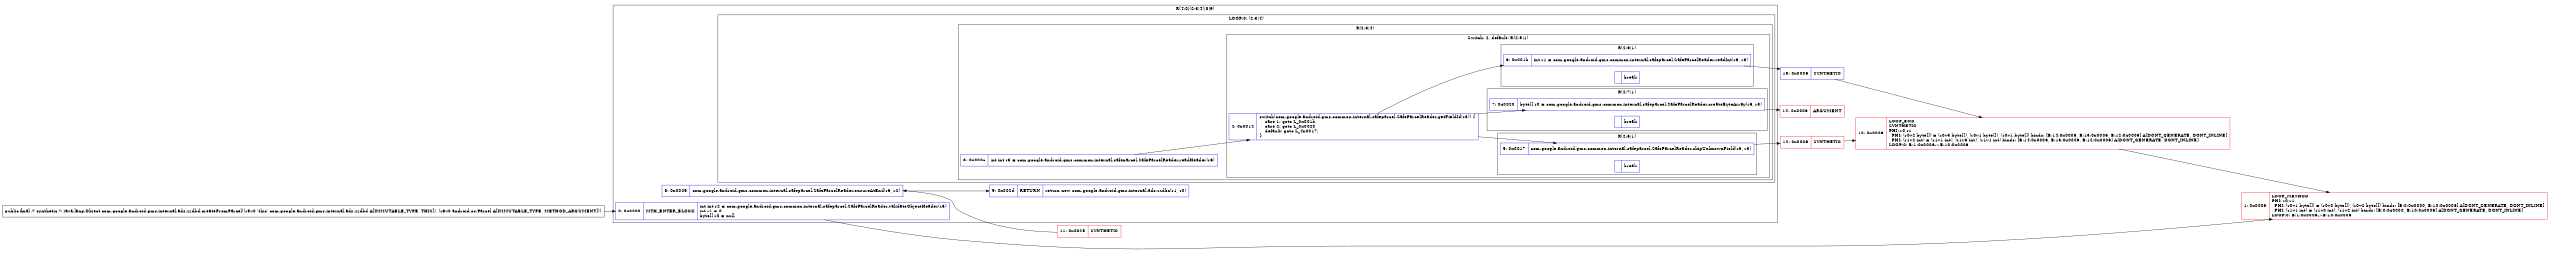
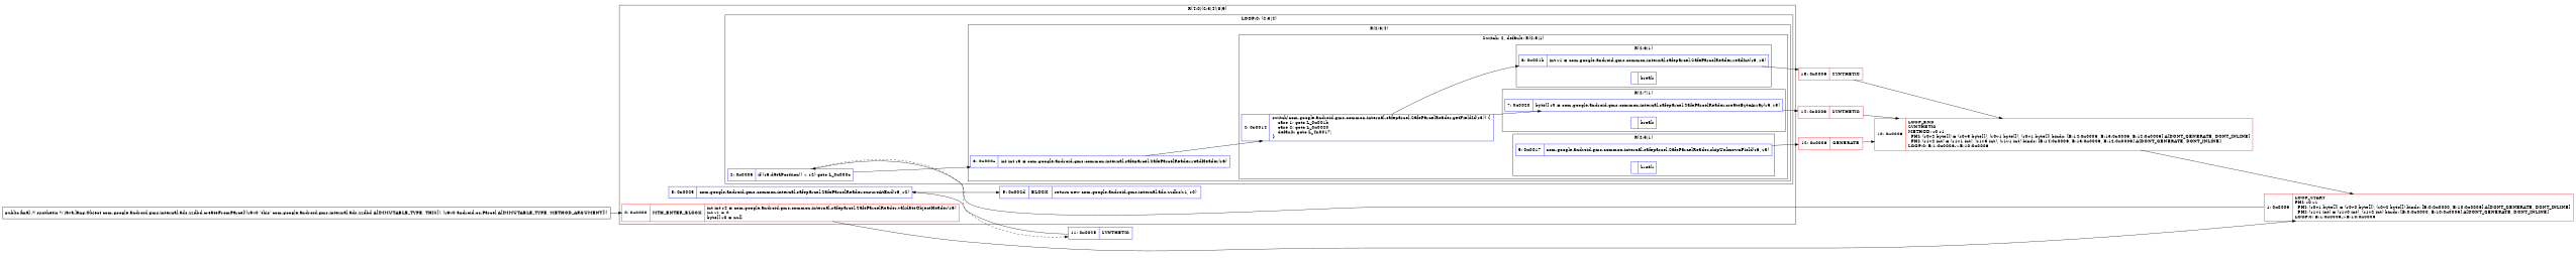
  digraph {
    rankdir=LR
    node [color=blue shape=record]
    n1 [label="{6\:\ 0x001b|int r1 = com.google.android.gms.common.internal.safeparcel.SafeParcelReader.readInt(r6, r3)\l}"]
    n2 [label="{|break\l}"]
    n3 [label="{7\:\ 0x0020|byte[] r0 = com.google.android.gms.common.internal.safeparcel.SafeParcelReader.createByteArray(r6, r3)\l}"]
    n4 [label="{|break\l}"]
    n5 [label="{5\:\ 0x0017|com.google.android.gms.common.internal.safeparcel.SafeParcelReader.skipUnknownField(r6, r3)\l}"]
    n6 [label="{|break\l}"]
    n7 [label="{4\:\ 0x0014|switch(com.google.android.gms.common.internal.safeparcel.SafeParcelReader.getFieldId(r3)) \{\l    case 1: goto L_0x001b;\l    case 2: goto L_0x0020;\l    default: goto L_4x0017;\l\}\l}"]
    n8 [label="{3\:\ 0x000c|int int r3 = com.google.android.gms.common.internal.safeparcel.SafeParcelReader.readHeader(r6)\l}"]
-   n10 [label="{0\:\ 0x0000|MTH_ENTER_BLOCK\l|int int r2 = com.google.android.gms.common.internal.safeparcel.SafeParcelReader.validateObjectHeader(r6)\lint r1 = 0\lbyte[] r0 = null\l}"]
+   n9 [label="{2\:\ 0x000a|if (r6.dataPosition() \< r2) goto L_0x000c\l}"]
+   n10 [color=red label="{0\:\ 0x0000|MTH_ENTER_BLOCK\l|int int r2 = com.google.android.gms.common.internal.safeparcel.SafeParcelReader.validateObjectHeader(r6)\lint r1 = 0\lbyte[] r0 = null\l}"]
    n11 [label="{8\:\ 0x0025|com.google.android.gms.common.internal.safeparcel.SafeParcelReader.ensureAtEnd(r6, r2)\l}"]
-   n12 [label="{9\:\ 0x002d|RETURN\l|return new com.google.android.gms.internal.ads.zzdbc(r1, r0)\l}"]
-   n13 [label="{13\:\ 0x0006|SYNTHETIC\l}"]
-   n14 [color=red label="{14\:\ 0x0006|ARGUMENT\l}"]
-   n15 [color=red label="{12\:\ 0x0006|SYNTHETIC\l}"]
-   n16 [color=red label="{11\:\ 0x0025|SYNTHETIC\l}"]
-   n17 [color=red label="{1\:\ 0x0006|LOOP_METHOD\lPHI: r0 r1 \l  PHI: (r0v1 byte[]) = (r0v0 byte[]), (r0v2 byte[]) binds: [B:0:0x0000, B:10:0x0006] A[DONT_GENERATE, DONT_INLINE]\l  PHI: (r1v1 int) = (r1v0 int), (r1v2 int) binds: [B:0:0x0000, B:10:0x0006] A[DONT_GENERATE, DONT_INLINE]\lLOOP:0: B:1:0x0006\-\>B:10:0x0006\l}"]
-   n18 [color=red label="{10\:\ 0x0006|LOOP_END\lSYNTHETIC\lPHI: r0 r1 \l  PHI: (r0v2 byte[]) = (r0v3 byte[]), (r0v1 byte[]), (r0v1 byte[]) binds: [B:14:0x0006, B:13:0x0006, B:12:0x0006] A[DONT_GENERATE, DONT_INLINE]\l  PHI: (r1v2 int) = (r1v1 int), (r1v3 int), (r1v1 int) binds: [B:14:0x0006, B:13:0x0006, B:12:0x0006] A[DONT_GENERATE, DONT_INLINE]\lLOOP:0: B:1:0x0006\-\>B:10:0x0006\l}"]
+   n12 [label="{9\:\ 0x002d|BLOCK\l|return new com.google.android.gms.internal.ads.zzdbc(r1, r0)\l}"]
+   n13 [color=red label="{13\:\ 0x0006|SYNTHETIC\l}"]
+   n14 [color=red label="{14\:\ 0x0006|SYNTHETIC\l}"]
+   n15 [color=red label="{12\:\ 0x0006|GENERATE\l}"]
+   n16 [label="{11\:\ 0x0025|SYNTHETIC\l}"]
+   n17 [color=red label="{1\:\ 0x0006|LOOP_START\lPHI: r0 r1 \l  PHI: (r0v1 byte[]) = (r0v0 byte[]), (r0v2 byte[]) binds: [B:0:0x0000, B:10:0x0006] A[DONT_GENERATE, DONT_INLINE]\l  PHI: (r1v1 int) = (r1v0 int), (r1v2 int) binds: [B:0:0x0000, B:10:0x0006] A[DONT_GENERATE, DONT_INLINE]\lLOOP:0: B:1:0x0006\-\>B:10:0x0006\l}"]
+   n18 [color=red label="{10\:\ 0x0006|LOOP_END\lSYNTHETIC\lMETHOD: r0 r1 \l  PHI: (r0v2 byte[]) = (r0v3 byte[]), (r0v1 byte[]), (r0v1 byte[]) binds: [B:14:0x0006, B:13:0x0006, B:12:0x0006] A[DONT_GENERATE, DONT_INLINE]\l  PHI: (r1v2 int) = (r1v1 int), (r1v3 int), (r1v1 int) binds: [B:14:0x0006, B:13:0x0006, B:12:0x0006] A[DONT_GENERATE, DONT_INLINE]\lLOOP:0: B:1:0x0006\-\>B:10:0x0006\l}"]
    n19 [label="{public final \/* synthetic *\/ java.lang.Object com.google.android.gms.internal.ads.zzdbd.createFromParcel((r5v0 'this' com.google.android.gms.internal.ads.zzdbd A[IMMUTABLE_TYPE, THIS]), (r6v0 android.os.Parcel A[IMMUTABLE_TYPE, METHOD_ARGUMENT])) }" color=""]
    subgraph cluster_1 {
      label="R(4:0|(2:3|4)|8|9)"
      n10
      n11
      n12
      subgraph cluster_2 {
        label="LOOP:0: (2:3|4)"
+       n9
        subgraph cluster_3 {
          label="R(2:3|4)"
          n8
          subgraph cluster_4 {
            label="Switch: 2, default: R(2:5|1)"
            n7
            subgraph cluster_5 {
              label="R(2:6|1)"
              n1
              n2
            }
            subgraph cluster_6 {
              label="R(2:7|1)"
              n3
              n4
            }
            subgraph cluster_7 {
              label="R(2:5|1)"
              n5
              n6
            }
          }
        }
      }
    }
    n1 -> n13
    n3 -> n14
    n5 -> n15
    n7 -> n1
    n7 -> n3
-   n7 -> n5
    n8 -> n7
+   n9 -> n8
+   n9 -> n16 [style=dashed]
    n10 -> n17
    n11 -> n12
    n13 -> n18
+   n14 -> n18
    n15 -> n18
    n16 -> n11
+   n17 -> n9
    n18 -> n17
    n19 -> n10
  }
